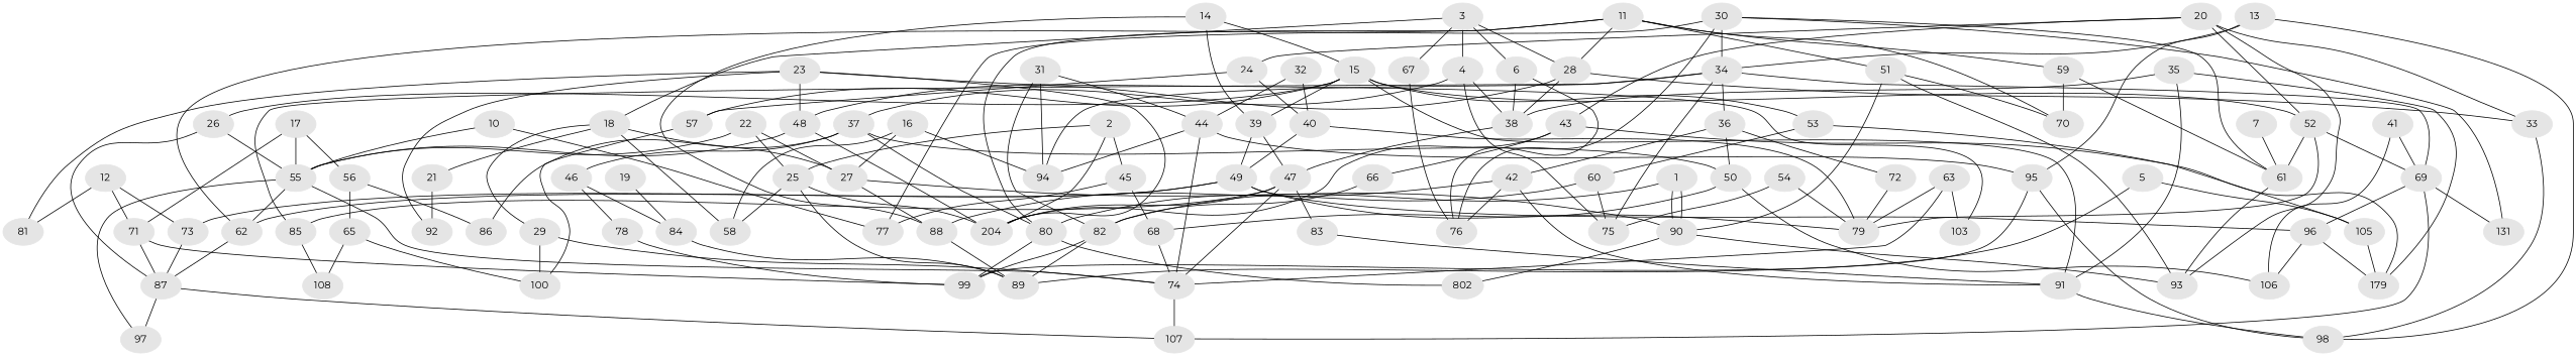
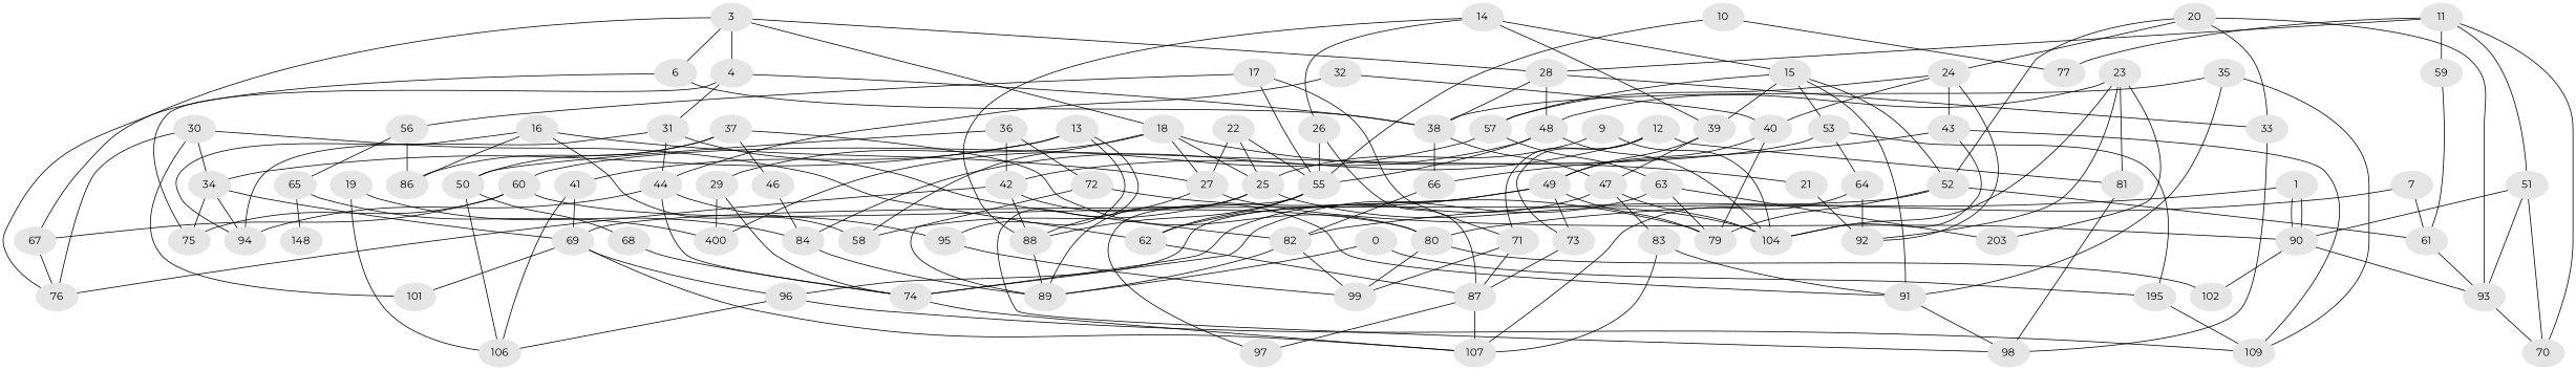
  graph {
    fontname=Montserrat
    node [color=gray90 fontname=Montserrat style=filled]
    edge [fontname=Montserrat]
    1
    82
    90
    89
    99
-   102 [label=802]
+   102
    93
-   2
+   2 [label=9]
    25
-   45
-   104 [label=204]
+   104
    58
    77
    68
    3
    4
    6
    18
    28
    67
    31
    38
    75
    76
    27
    21
    29
    33
    48
    94
    44
    47
    66
-   5
-   105
-   109 [label=179]
+   5 [label=0]
+   105 [label=195]
+   109
    7
    61
    17
    71
    55
    56
    95
    98
    87
    10
    74
    62
    97
    11
    70
    51
    59
    80
    12
    42
    73
    81
    88
    91
    13
    34
    41
    36
    69
-   85
    106
    14
    15
    39
    26
    52
    53
    57
    49
    79
    60
-   100
+   64
+   100 [label=400]
    63
    16
    86
    65
    92
    19
    84
    20
    24
    43
    40
    22
    23
-   103
+   103 [label=203]
    107
    30
-   101 [label=131]
+   101
    32
    50
    72
    96
-   108
+   108 [label=148]
    35
    37
    46
-   78
    83
-   54
    1 -- 82
    1 -- 90
    1 -- 90
    82 -- 89
    82 -- 99
    90 -- 102
    90 -- 93
    2 -- 25
-   2 -- 45
    2 -- 104
    25 -- 89
    25 -- 104
    25 -- 58
-   45 -- 77
-   45 -- 68
    68 -- 74
    3 -- 4
    3 -- 6
    3 -- 18
    3 -- 28
    3 -- 67
-   4 -- 37
+   4 -- 31
    4 -- 38
    4 -- 75
    6 -- 38
    6 -- 76
+   18 -- 25
    18 -- 58
    18 -- 27
    18 -- 21
    18 -- 29
    28 -- 38
    28 -- 33
    28 -- 48
    67 -- 76
    31 -- 82
    31 -- 94
    31 -- 44
    38 -- 47
+   38 -- 66
    27 -- 90
    27 -- 88
    21 -- 92
    29 -- 74
    29 -- 100
    33 -- 98
    48 -- 104
    48 -- 55
+   48 -- 84
    44 -- 94
    44 -- 95
    44 -- 74
    47 -- 104
    47 -- 74
-   47 -- 85
    47 -- 83
    66 -- 82
    5 -- 89
    5 -- 105
    105 -- 109
    7 -- 61
    61 -- 93
    17 -- 71
    17 -- 55
    17 -- 56
    71 -- 99
    71 -- 87
-   55 -- 74
+   55 -- 88
    55 -- 62
    55 -- 97
    56 -- 86
    56 -- 65
    95 -- 99
-   95 -- 98
+   81 -- 98
    87 -- 97
    87 -- 107
    10 -- 77
    10 -- 55
    74 -- 107
    62 -- 87
    11 -- 77
    11 -- 28
    11 -- 70
    11 -- 51
    11 -- 59
-   11 -- 80
+   7 -- 80
    51 -- 90
    51 -- 93
    51 -- 70
    59 -- 61
-   59 -- 70
+   93 -- 70
    80 -- 99
    80 -- 102
    12 -- 71
+   12 -- 42
    12 -- 73
    12 -- 81
    42 -- 76
    42 -- 88
    42 -- 91
    73 -- 87
    88 -- 89
    91 -- 98
    13 -- 95
    13 -- 98
    13 -- 34
+   13 -- 41
    34 -- 75
    34 -- 94
-   34 -- 36
    34 -- 69
-   34 -- 85
    41 -- 69
    41 -- 106
    36 -- 42
    36 -- 50
    36 -- 72
    69 -- 107
    69 -- 101
    69 -- 96
-   85 -- 108
    14 -- 88
    14 -- 15
    14 -- 39
    15 -- 91
    15 -- 39
-   15 -- 26
+   14 -- 26
    15 -- 52
    15 -- 53
    15 -- 57
    39 -- 47
    39 -- 49
    26 -- 55
    26 -- 87
    52 -- 61
    52 -- 69
    52 -- 79
    53 -- 105
    53 -- 60
+   53 -- 64
    57 -- 100
+   57 -- 63
    49 -- 62
    49 -- 73
    49 -- 79
    49 -- 96
+   60 -- 67
    60 -- 75
    60 -- 80
+   64 -- 92
+   64 -- 107
    63 -- 74
    63 -- 79
    63 -- 103
    16 -- 58
    16 -- 27
    16 -- 94
+   16 -- 86
    65 -- 100
    65 -- 108
+   19 -- 106
    19 -- 84
    84 -- 89
    20 -- 93
    20 -- 33
    20 -- 52
    20 -- 24
-   20 -- 43
+   24 -- 43
    24 -- 57
+   24 -- 92
    24 -- 40
    43 -- 104
    43 -- 66
    43 -- 109
    40 -- 49
    40 -- 79
    22 -- 25
    22 -- 27
    22 -- 55
    23 -- 104
    23 -- 48
    23 -- 81
    23 -- 92
    23 -- 103
    30 -- 76
-   30 -- 61
    30 -- 62
    30 -- 34
    30 -- 101
    32 -- 44
    32 -- 40
    50 -- 68
    50 -- 106
+   72 -- 89
    72 -- 79
    96 -- 109
    96 -- 106
    35 -- 38
    35 -- 109
    35 -- 91
    37 -- 80
    37 -- 86
    37 -- 50
    37 -- 46
    46 -- 84
-   46 -- 78
-   78 -- 99
    83 -- 91
-   54 -- 75
-   54 -- 79
+   83 -- 107
  }
